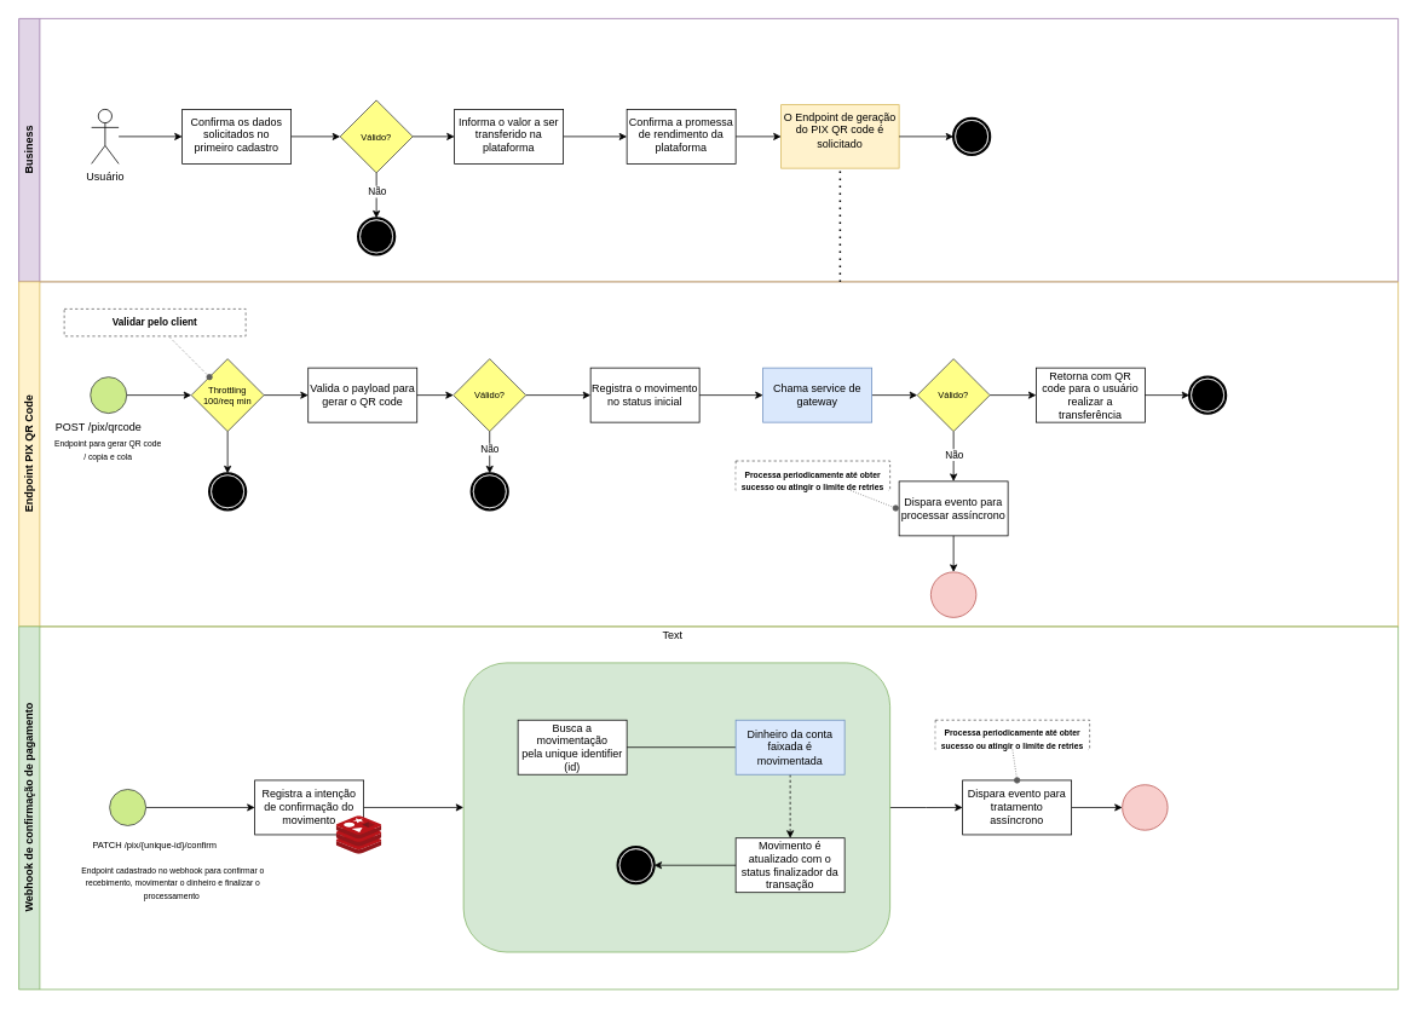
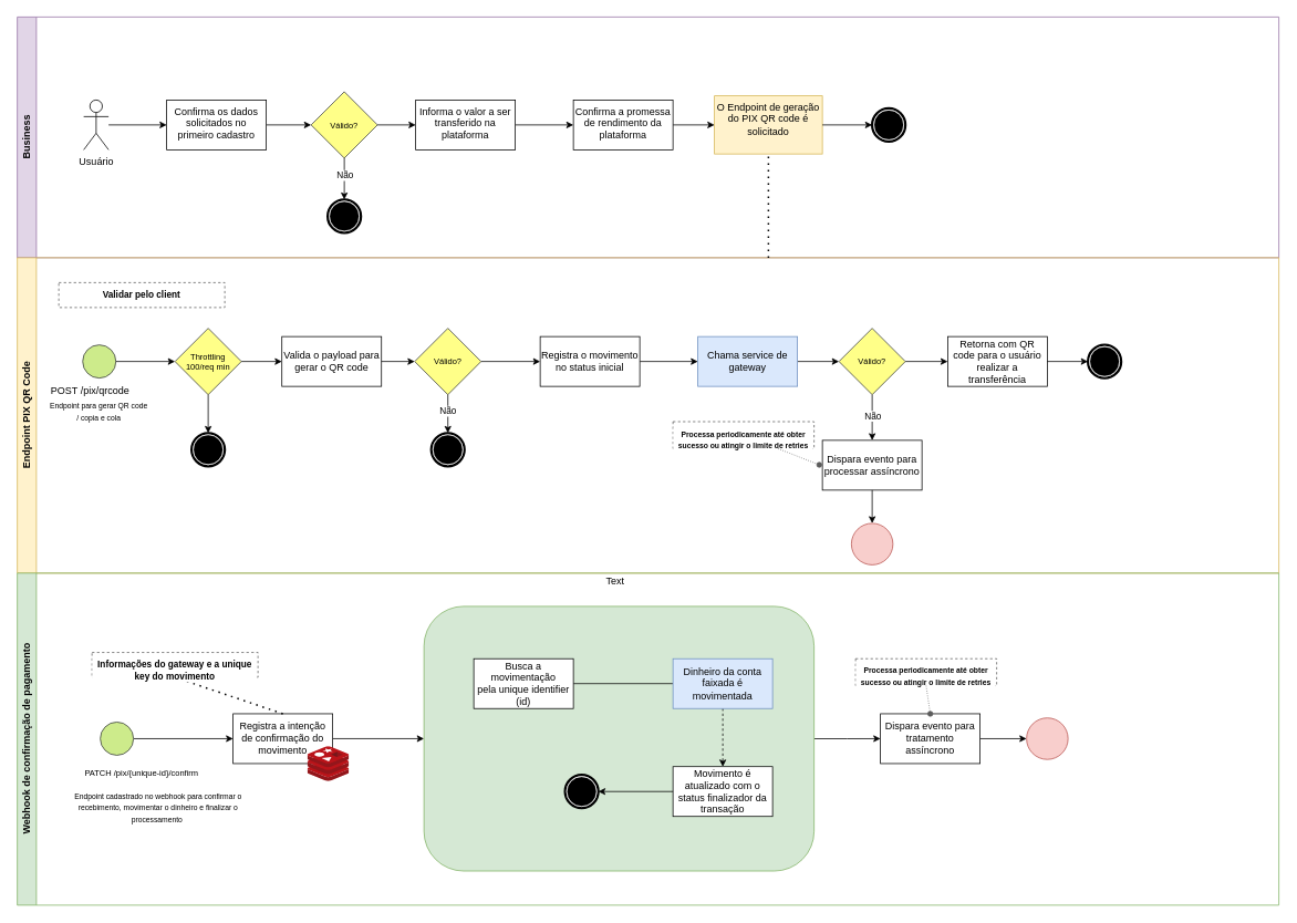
  <mxCell id="0" />
  <mxCell id="1" parent="0" />
  <mxCell id="2" value="Business" style="swimlane;horizontal=0;whiteSpace=wrap;html=1;fillColor=#e1d5e7;strokeColor=#9673a6;" parent="1" vertex="1"><mxGeometry y="20" width="1520" height="290" as="geometry" x="20" /></mxCell>
  <mxCell id="3" value="Usuário" style="shape=umlActor;verticalLabelPosition=bottom;verticalAlign=top;html=1;outlineConnect=0;" parent="2" vertex="1"><mxGeometry x="80" y="100" width="30" height="60" as="geometry" /></mxCell>
  <mxCell id="4" value="" style="edgeStyle=orthogonalEdgeStyle;rounded=0;orthogonalLoop=1;jettySize=auto;html=1;entryX=0;entryY=0.5;entryDx=0;entryDy=0;" parent="2" source="3" target="6" edge="1"><mxGeometry relative="1" as="geometry"><mxPoint x="170" y="130" as="targetPoint" /></mxGeometry></mxCell>
  <mxCell id="5" style="edgeStyle=orthogonalEdgeStyle;rounded=0;orthogonalLoop=1;jettySize=auto;html=1;entryX=0;entryY=0.5;entryDx=0;entryDy=0;" parent="2" source="6" target="10" edge="1"><mxGeometry relative="1" as="geometry" /></mxCell>
  <mxCell id="6" value="Confirma os dados solicitados no primeiro cadastro" style="whiteSpace=wrap;html=1;verticalAlign=top;" parent="2" vertex="1"><mxGeometry x="180" y="100" width="120" height="60" as="geometry" /></mxCell>
  <mxCell id="7" value="" style="edgeStyle=orthogonalEdgeStyle;rounded=0;orthogonalLoop=1;jettySize=auto;html=1;" parent="2" source="8" target="15" edge="1"><mxGeometry relative="1" as="geometry" /></mxCell>
  <mxCell id="8" value="Informa o valor a ser transferido na plataforma" style="whiteSpace=wrap;html=1;verticalAlign=top;" parent="2" vertex="1"><mxGeometry x="480" y="100" width="120" height="60" as="geometry" /></mxCell>
  <mxCell id="9" style="edgeStyle=orthogonalEdgeStyle;rounded=0;orthogonalLoop=1;jettySize=auto;html=1;entryX=0;entryY=0.5;entryDx=0;entryDy=0;" parent="2" source="10" target="8" edge="1"><mxGeometry relative="1" as="geometry" /></mxCell>
  <mxCell id="10" value="Válido?" style="rhombus;whiteSpace=wrap;html=1;fillColor=#ffff88;strokeColor=#36393d;fontSize=10;" parent="2" vertex="1"><mxGeometry x="354" y="90" width="80" height="80" as="geometry" /></mxCell>
  <mxCell id="11" value="" style="points=[[0.145,0.145,0],[0.5,0,0],[0.855,0.145,0],[1,0.5,0],[0.855,0.855,0],[0.5,1,0],[0.145,0.855,0],[0,0.5,0]];shape=mxgraph.bpmn.event;html=1;verticalLabelPosition=bottom;labelBackgroundColor=#ffffff;verticalAlign=top;align=center;perimeter=ellipsePerimeter;outlineConnect=0;aspect=fixed;outline=end;symbol=terminate;" parent="2" vertex="1"><mxGeometry x="374" y="220" width="40" height="40" as="geometry" /></mxCell>
  <mxCell id="12" style="edgeStyle=orthogonalEdgeStyle;rounded=0;orthogonalLoop=1;jettySize=auto;html=1;entryX=0.5;entryY=0;entryDx=0;entryDy=0;entryPerimeter=0;" parent="2" source="10" target="11" edge="1"><mxGeometry relative="1" as="geometry"><mxPoint x="420.0" y="220.0" as="targetPoint" /></mxGeometry></mxCell>
  <mxCell id="13" value="Não" style="edgeLabel;html=1;align=center;verticalAlign=middle;resizable=0;points=[];" parent="12" connectable="0" vertex="1"><mxGeometry x="-0.429" relative="1" as="geometry"><mxPoint y="6" as="offset" /></mxGeometry></mxCell>
  <mxCell id="14" value="" style="edgeStyle=orthogonalEdgeStyle;rounded=0;orthogonalLoop=1;jettySize=auto;html=1;" parent="2" source="15" target="16" edge="1"><mxGeometry relative="1" as="geometry" /></mxCell>
  <mxCell id="15" value="Confirma a promessa de rendimento da plataforma" style="whiteSpace=wrap;html=1;verticalAlign=top;" parent="2" vertex="1"><mxGeometry x="670" y="100" width="120" height="60" as="geometry" /></mxCell>
  <mxCell id="16" value="&lt;font style=&quot;font-size: 12px;&quot;&gt;O Endpoint de geração do PIX QR code é solicitado&lt;/font&gt;" style="whiteSpace=wrap;html=1;verticalAlign=top;fillColor=#fff2cc;strokeColor=#d6b656;" parent="2" vertex="1"><mxGeometry x="840" y="95" width="130" height="70" as="geometry" /></mxCell>
  <mxCell id="17" value="" style="points=[[0.145,0.145,0],[0.5,0,0],[0.855,0.145,0],[1,0.5,0],[0.855,0.855,0],[0.5,1,0],[0.145,0.855,0],[0,0.5,0]];shape=mxgraph.bpmn.event;html=1;verticalLabelPosition=bottom;labelBackgroundColor=#ffffff;verticalAlign=top;align=center;perimeter=ellipsePerimeter;outlineConnect=0;aspect=fixed;outline=end;symbol=terminate;" parent="2" vertex="1"><mxGeometry x="1030" y="110" width="40" height="40" as="geometry" /></mxCell>
  <mxCell id="18" style="edgeStyle=orthogonalEdgeStyle;rounded=0;orthogonalLoop=1;jettySize=auto;html=1;entryX=0;entryY=0.5;entryDx=0;entryDy=0;entryPerimeter=0;" parent="2" source="16" target="17" edge="1"><mxGeometry relative="1" as="geometry" /></mxCell>
  <mxCell id="19" value="Endpoint PIX QR Code" style="swimlane;horizontal=0;whiteSpace=wrap;html=1;fillColor=#fff2cc;strokeColor=#d6b656;" parent="1" vertex="1"><mxGeometry y="310" width="1520" height="380" as="geometry" x="20" /></mxCell>
  <mxCell id="20" value="" style="ellipse;whiteSpace=wrap;html=1;aspect=fixed;fillColor=#cdeb8b;strokeColor=#36393d;fontSize=10;verticalAlign=top;labelPosition=center;verticalLabelPosition=bottom;align=center;" parent="19" vertex="1"><mxGeometry x="78.8" y="105" width="40" height="40" as="geometry" /></mxCell>
  <mxCell id="21" value="Valida o payload para gerar o QR code" style="whiteSpace=wrap;html=1;" parent="19" vertex="1"><mxGeometry x="318.8" y="95" width="120" height="60" as="geometry" /></mxCell>
  <mxCell id="22" style="edgeStyle=orthogonalEdgeStyle;rounded=0;orthogonalLoop=1;jettySize=auto;html=1;entryX=0;entryY=0.5;entryDx=0;entryDy=0;" parent="19" source="23" target="44" edge="1"><mxGeometry relative="1" as="geometry" /></mxCell>
  <mxCell id="23" value="Válido?" style="rhombus;whiteSpace=wrap;html=1;fillColor=#ffff88;strokeColor=#36393d;fontSize=10;" parent="19" vertex="1"><mxGeometry x="478.8" y="85" width="80" height="80" as="geometry" /></mxCell>
  <mxCell id="24" value="" style="edgeStyle=orthogonalEdgeStyle;rounded=0;orthogonalLoop=1;jettySize=auto;html=1;" parent="19" source="21" target="23" edge="1"><mxGeometry relative="1" as="geometry" /></mxCell>
  <mxCell id="25" style="edgeStyle=orthogonalEdgeStyle;rounded=0;orthogonalLoop=1;jettySize=auto;html=1;" parent="19" source="26" target="48" edge="1"><mxGeometry relative="1" as="geometry" /></mxCell>
  <mxCell id="26" value="Chama service de gateway" style="whiteSpace=wrap;html=1;fillColor=#dae8fc;strokeColor=#6c8ebf;" parent="19" vertex="1"><mxGeometry x="820" y="95" width="120" height="60" as="geometry" /></mxCell>
  <mxCell id="27" value="" style="points=[[0.145,0.145,0],[0.5,0,0],[0.855,0.145,0],[1,0.5,0],[0.855,0.855,0],[0.5,1,0],[0.145,0.855,0],[0,0.5,0]];shape=mxgraph.bpmn.event;html=1;verticalLabelPosition=bottom;labelBackgroundColor=#ffffff;verticalAlign=top;align=center;perimeter=ellipsePerimeter;outlineConnect=0;aspect=fixed;outline=end;symbol=terminate;" parent="19" vertex="1"><mxGeometry x="498.8" y="211.25" width="40" height="40" as="geometry" /></mxCell>
  <mxCell id="28" style="edgeStyle=orthogonalEdgeStyle;rounded=0;orthogonalLoop=1;jettySize=auto;html=1;entryX=0.5;entryY=0;entryDx=0;entryDy=0;entryPerimeter=0;" parent="19" source="23" target="27" edge="1"><mxGeometry relative="1" as="geometry"><mxPoint x="538.8" y="207.5" as="targetPoint" /></mxGeometry></mxCell>
  <mxCell id="29" value="Não" style="edgeLabel;html=1;align=center;verticalAlign=middle;resizable=0;points=[];" parent="28" connectable="0" vertex="1"><mxGeometry x="-0.429" relative="1" as="geometry"><mxPoint y="6" as="offset" /></mxGeometry></mxCell>
  <mxCell id="30" style="edgeStyle=orthogonalEdgeStyle;rounded=0;orthogonalLoop=1;jettySize=auto;html=1;entryX=0;entryY=0.5;entryDx=0;entryDy=0;" parent="19" source="31" target="21" edge="1"><mxGeometry relative="1" as="geometry" /></mxCell>
  <mxCell id="31" value="Throttling&lt;br&gt;100/req min" style="rhombus;whiteSpace=wrap;html=1;fillColor=#ffff88;strokeColor=#36393d;fontSize=10;" parent="19" vertex="1"><mxGeometry x="190" y="85" width="80" height="80" as="geometry" /></mxCell>
  <mxCell id="32" value="" style="edgeStyle=orthogonalEdgeStyle;rounded=0;orthogonalLoop=1;jettySize=auto;html=1;entryX=0;entryY=0.5;entryDx=0;entryDy=0;" parent="19" source="20" target="31" edge="1"><mxGeometry relative="1" as="geometry" /></mxCell>
  <mxCell id="33" value="" style="points=[[0.145,0.145,0],[0.5,0,0],[0.855,0.145,0],[1,0.5,0],[0.855,0.855,0],[0.5,1,0],[0.145,0.855,0],[0,0.5,0]];shape=mxgraph.bpmn.event;html=1;verticalLabelPosition=bottom;labelBackgroundColor=#ffffff;verticalAlign=top;align=center;perimeter=ellipsePerimeter;outlineConnect=0;aspect=fixed;outline=end;symbol=terminate;" parent="19" vertex="1"><mxGeometry x="210" y="211.25" width="40" height="40" as="geometry" /></mxCell>
  <mxCell id="34" style="edgeStyle=orthogonalEdgeStyle;rounded=0;orthogonalLoop=1;jettySize=auto;html=1;entryX=0.5;entryY=0;entryDx=0;entryDy=0;entryPerimeter=0;" parent="19" source="31" target="33" edge="1"><mxGeometry relative="1" as="geometry" /></mxCell>
  <mxCell id="35" value="&lt;span style=&quot;font-size: 11px;&quot;&gt;&lt;b&gt;Validar pelo client&lt;/b&gt;&lt;/span&gt;" style="text;whiteSpace=wrap;html=1;strokeColor=#5C5C5C;dashed=1;align=center;labelBackgroundColor=default;labelBorderColor=none;" parent="19" vertex="1"><mxGeometry x="50" y="30" width="200" height="30" as="geometry" /></mxCell>
- <mxCell id="36" style="rounded=0;orthogonalLoop=1;jettySize=auto;html=1;entryX=0;entryY=0;entryDx=0;entryDy=0;dashed=1;dashPattern=1 2;strokeColor=#5C5C5C;endArrow=oval;endFill=1;" parent="19" source="35" target="31" edge="1"><mxGeometry relative="1" as="geometry"><mxPoint x="920.6" y="-54" as="targetPoint" /></mxGeometry></mxCell>
  <mxCell id="37" value="Retorna com QR code para o usuário realizar a transferência" style="whiteSpace=wrap;html=1;" parent="19" vertex="1"><mxGeometry x="1121" y="95" width="120" height="60" as="geometry" /></mxCell>
  <mxCell id="38" value="" style="points=[[0.145,0.145,0],[0.5,0,0],[0.855,0.145,0],[1,0.5,0],[0.855,0.855,0],[0.5,1,0],[0.145,0.855,0],[0,0.5,0]];shape=mxgraph.bpmn.event;html=1;verticalLabelPosition=bottom;labelBackgroundColor=#ffffff;verticalAlign=top;align=center;perimeter=ellipsePerimeter;outlineConnect=0;aspect=fixed;outline=end;symbol=terminate;" parent="19" vertex="1"><mxGeometry x="1290" y="105" width="40" height="40" as="geometry" /></mxCell>
  <mxCell id="39" style="edgeStyle=orthogonalEdgeStyle;rounded=0;orthogonalLoop=1;jettySize=auto;html=1;entryX=0;entryY=0.5;entryDx=0;entryDy=0;entryPerimeter=0;" parent="19" source="37" target="38" edge="1"><mxGeometry relative="1" as="geometry" /></mxCell>
  <mxCell id="40" style="edgeStyle=orthogonalEdgeStyle;rounded=0;orthogonalLoop=1;jettySize=auto;html=1;entryX=0;entryY=0.5;entryDx=0;entryDy=0;" parent="19" target="37" edge="1"><mxGeometry relative="1" as="geometry" /></mxCell>
  <mxCell id="41" style="edgeStyle=orthogonalEdgeStyle;rounded=0;orthogonalLoop=1;jettySize=auto;html=1;entryX=0;entryY=0.5;entryDx=0;entryDy=0;" parent="19" edge="1"><mxGeometry relative="1" as="geometry" /></mxCell>
  <mxCell id="42" style="edgeStyle=orthogonalEdgeStyle;rounded=0;orthogonalLoop=1;jettySize=auto;html=1;entryX=0.5;entryY=0;entryDx=0;entryDy=0;entryPerimeter=0;" parent="19" edge="1"><mxGeometry relative="1" as="geometry" /></mxCell>
  <mxCell id="43" style="edgeStyle=orthogonalEdgeStyle;rounded=0;orthogonalLoop=1;jettySize=auto;html=1;entryX=0;entryY=0.5;entryDx=0;entryDy=0;" parent="19" source="44" target="26" edge="1"><mxGeometry relative="1" as="geometry" /></mxCell>
  <mxCell id="44" value="Registra o movimento no status inicial" style="whiteSpace=wrap;html=1;" parent="19" vertex="1"><mxGeometry x="630" y="95" width="120" height="60" as="geometry" /></mxCell>
  <mxCell id="45" value="" style="edgeStyle=orthogonalEdgeStyle;rounded=0;orthogonalLoop=1;jettySize=auto;html=1;" parent="19" source="48" target="49" edge="1"><mxGeometry relative="1" as="geometry" /></mxCell>
  <mxCell id="46" value="Não" style="edgeLabel;html=1;align=center;verticalAlign=middle;resizable=0;points=[];" parent="45" vertex="1" connectable="0"><mxGeometry x="0.0" relative="1" as="geometry"><mxPoint y="-3" as="offset" /></mxGeometry></mxCell>
  <mxCell id="47" style="edgeStyle=orthogonalEdgeStyle;rounded=0;orthogonalLoop=1;jettySize=auto;html=1;entryX=0;entryY=0.5;entryDx=0;entryDy=0;" parent="19" source="48" target="37" edge="1"><mxGeometry relative="1" as="geometry" /></mxCell>
  <mxCell id="48" value="Válido?" style="rhombus;whiteSpace=wrap;html=1;fillColor=#ffff88;strokeColor=#36393d;fontSize=10;" parent="19" vertex="1"><mxGeometry x="990" y="85" width="80" height="80" as="geometry" /></mxCell>
  <mxCell id="49" value="Dispara evento para processar assíncrono" style="whiteSpace=wrap;html=1;" parent="19" vertex="1"><mxGeometry x="970" y="220" width="120" height="60" as="geometry" /></mxCell>
  <mxCell id="50" value="&lt;b style=&quot;&quot;&gt;&lt;font style=&quot;font-size: 9px;&quot;&gt;Processa periodicamente até obter sucesso ou atingir o limite de retries&lt;/font&gt;&lt;/b&gt;" style="text;whiteSpace=wrap;html=1;strokeColor=#5C5C5C;dashed=1;align=center;labelBackgroundColor=default;labelBorderColor=none;" parent="19" vertex="1"><mxGeometry x="790" y="197.5" width="170" height="32.5" as="geometry" /></mxCell>
  <mxCell id="51" style="rounded=0;orthogonalLoop=1;jettySize=auto;html=1;dashed=1;dashPattern=1 2;strokeColor=#5C5C5C;endArrow=oval;endFill=1;entryX=-0.031;entryY=0.492;entryDx=0;entryDy=0;entryPerimeter=0;" parent="19" source="50" target="49" edge="1"><mxGeometry relative="1" as="geometry"><mxPoint x="950" y="260" as="targetPoint" /></mxGeometry></mxCell>
  <mxCell id="52" value="POST /pix/qrcode" style="text;html=1;strokeColor=none;fillColor=none;align=center;verticalAlign=middle;whiteSpace=wrap;rounded=0;" parent="19" vertex="1"><mxGeometry x="38.2" y="145" width="100" height="30" as="geometry" /></mxCell>
  <mxCell id="53" value="&lt;font style=&quot;font-size: 9px;&quot;&gt;Endpoint para gerar QR code / copia e cola&lt;/font&gt;" style="text;html=1;strokeColor=none;fillColor=none;align=center;verticalAlign=middle;whiteSpace=wrap;rounded=0;" parent="19" vertex="1"><mxGeometry x="38.2" y="170" width="121.2" height="30" as="geometry" /></mxCell>
  <mxCell id="54" style="edgeStyle=orthogonalEdgeStyle;rounded=0;orthogonalLoop=1;jettySize=auto;html=1;entryX=0.5;entryY=0;entryDx=0;entryDy=0;fontFamily=Helvetica;fontSize=12;fontColor=default;startSize=23;" parent="19" source="49" target="55" edge="1"><mxGeometry relative="1" as="geometry"><mxPoint x="1030" y="320" as="targetPoint" /></mxGeometry></mxCell>
  <mxCell id="55" value="" style="shape=mxgraph.bpmn.shape;html=1;verticalLabelPosition=bottom;labelBackgroundColor=#ffffff;verticalAlign=top;align=center;perimeter=ellipsePerimeter;outlineConnect=0;outline=standard;symbol=general;fontSize=11;fillColor=#f8cecc;strokeColor=#b85450;" parent="19" vertex="1"><mxGeometry x="1005" y="320.0" width="50" height="50" as="geometry" /></mxCell>
  <mxCell id="56" value="" style="endArrow=none;dashed=1;html=1;dashPattern=1 3;strokeWidth=2;rounded=0;entryX=0.5;entryY=1;entryDx=0;entryDy=0;" parent="1" target="16" edge="1"><mxGeometry width="50" height="50" relative="1" as="geometry"><mxPoint x="925" y="310" as="sourcePoint" /><mxPoint x="890" y="230" as="targetPoint" /></mxGeometry></mxCell>
  <mxCell id="57" value="Webhook de confirmação de pagamento" style="swimlane;horizontal=0;whiteSpace=wrap;html=1;fillColor=#d5e8d4;strokeColor=#82b366;" parent="1" vertex="1"><mxGeometry y="690" width="1520" height="400" as="geometry" x="20" /></mxCell>
  <mxCell id="58" style="edgeStyle=orthogonalEdgeStyle;rounded=0;orthogonalLoop=1;jettySize=auto;html=1;entryX=0;entryY=0.5;entryDx=0;entryDy=0;fontFamily=Helvetica;fontSize=12;fontColor=default;startSize=23;" parent="57" source="59" target="71" edge="1"><mxGeometry relative="1" as="geometry" /></mxCell>
  <mxCell id="59" value="" style="rounded=1;whiteSpace=wrap;html=1;fillColor=#d5e8d4;strokeColor=#82b366;" parent="57" vertex="1"><mxGeometry x="490" y="40.0" width="470" height="318.87" as="geometry" /></mxCell>
  <mxCell id="60" style="edgeStyle=orthogonalEdgeStyle;rounded=0;orthogonalLoop=1;jettySize=auto;html=1;entryX=0;entryY=0.5;entryDx=0;entryDy=0;" parent="57" source="61" target="73" edge="1"><mxGeometry relative="1" as="geometry"><mxPoint x="230" y="192.57" as="targetPoint" /></mxGeometry></mxCell>
  <mxCell id="61" value="" style="ellipse;whiteSpace=wrap;html=1;aspect=fixed;fillColor=#cdeb8b;strokeColor=#36393d;fontSize=10;verticalAlign=top;labelPosition=center;verticalLabelPosition=bottom;align=center;" parent="57" vertex="1"><mxGeometry x="100" y="179.44" width="40" height="40" as="geometry" /></mxCell>
  <mxCell id="62" style="edgeStyle=orthogonalEdgeStyle;rounded=0;orthogonalLoop=1;jettySize=auto;html=1;entryX=0;entryY=0.5;entryDx=0;entryDy=0;fontFamily=Helvetica;fontSize=12;fontColor=default;startSize=23;endArrow=none;" parent="57" source="63" target="79" edge="1"><mxGeometry relative="1" as="geometry" /></mxCell>
  <mxCell id="63" value="Busca a movimentação pela&amp;nbsp;unique identifier (id)" style="whiteSpace=wrap;html=1;" parent="57" vertex="1"><mxGeometry x="550" y="103.12" width="120" height="60" as="geometry" /></mxCell>
  <mxCell id="64" value="Movimento é atualizado com o status finalizador da transação" style="whiteSpace=wrap;html=1;" parent="57" vertex="1"><mxGeometry x="790" y="233.12" width="120" height="60" as="geometry" /></mxCell>
  <mxCell id="65" style="edgeStyle=orthogonalEdgeStyle;rounded=0;orthogonalLoop=1;jettySize=auto;html=1;entryX=0;entryY=0.5;entryDx=0;entryDy=0;" parent="57" target="64" edge="1"><mxGeometry relative="1" as="geometry" /></mxCell>
  <mxCell id="66" style="edgeStyle=orthogonalEdgeStyle;rounded=0;orthogonalLoop=1;jettySize=auto;html=1;entryX=0;entryY=0.5;entryDx=0;entryDy=0;" parent="57" edge="1"><mxGeometry relative="1" as="geometry" /></mxCell>
  <mxCell id="67" style="edgeStyle=orthogonalEdgeStyle;rounded=0;orthogonalLoop=1;jettySize=auto;html=1;entryX=0.5;entryY=0;entryDx=0;entryDy=0;entryPerimeter=0;" parent="57" edge="1"><mxGeometry relative="1" as="geometry" /></mxCell>
  <mxCell id="68" value="&lt;font style=&quot;font-size: 10px;&quot;&gt;PATCH /pix/{unique-id}/confirm&lt;/font&gt;" style="text;html=1;strokeColor=none;fillColor=none;align=center;verticalAlign=middle;whiteSpace=wrap;rounded=0;" parent="57" vertex="1"><mxGeometry x="40" y="225.57" width="220" height="30" as="geometry" /></mxCell>
  <mxCell id="69" value="&lt;font style=&quot;font-size: 9px;&quot;&gt;Endpoint cadastrado no webhook para confirmar o recebimento, movimentar o dinheiro e finalizar o processamento&amp;nbsp;&lt;/font&gt;" style="text;html=1;strokeColor=none;fillColor=none;align=center;verticalAlign=middle;whiteSpace=wrap;rounded=0;" parent="57" vertex="1"><mxGeometry x="65" y="266.7" width="210" height="30" as="geometry" /></mxCell>
  <mxCell id="70" style="edgeStyle=orthogonalEdgeStyle;rounded=0;orthogonalLoop=1;jettySize=auto;html=1;entryX=0;entryY=0.5;entryDx=0;entryDy=0;fontFamily=Helvetica;fontSize=12;fontColor=default;startSize=23;" parent="57" source="71" target="83" edge="1"><mxGeometry relative="1" as="geometry" /></mxCell>
  <mxCell id="71" value="Dispara evento para tratamento assíncrono" style="whiteSpace=wrap;html=1;" parent="57" vertex="1"><mxGeometry x="1040" y="169.44" width="120" height="60" as="geometry" /></mxCell>
  <mxCell id="72" style="edgeStyle=orthogonalEdgeStyle;rounded=0;orthogonalLoop=1;jettySize=auto;html=1;entryX=0;entryY=0.5;entryDx=0;entryDy=0;fontFamily=Helvetica;fontSize=12;fontColor=default;startSize=23;" parent="57" source="73" target="59" edge="1"><mxGeometry relative="1" as="geometry" /></mxCell>
  <mxCell id="73" value="Registra a intenção de confirmação do movimento" style="whiteSpace=wrap;html=1;" parent="57" vertex="1"><mxGeometry x="260.0" y="169.44" width="120" height="60" as="geometry" /></mxCell>
  <mxCell id="74" value="" style="image;sketch=0;aspect=fixed;html=1;points=[];align=center;fontSize=12;image=img/lib/mscae/Cache_Redis_Product.svg;" parent="57" vertex="1"><mxGeometry x="350" y="209" width="50" height="42" as="geometry" /></mxCell>
+ <mxCell id="75" value="" style="endArrow=none;dashed=1;html=1;dashPattern=1 3;strokeWidth=2;rounded=0;exitX=0.5;exitY=0;exitDx=0;exitDy=0;entryX=0.5;entryY=1;entryDx=0;entryDy=0;" parent="57" source="73" target="76" edge="1"><mxGeometry width="50" height="50" relative="1" as="geometry"><mxPoint x="250" y="165.57" as="sourcePoint" /><mxPoint x="210" y="135.57" as="targetPoint" /></mxGeometry></mxCell>
+ <mxCell id="76" value="&lt;span style=&quot;font-size: 11px;&quot;&gt;&lt;b&gt;Informações do gateway e a unique key do movimento&lt;/b&gt;&lt;/span&gt;" style="text;whiteSpace=wrap;html=1;strokeColor=#5C5C5C;dashed=1;align=center;labelBackgroundColor=default;labelBorderColor=none;" parent="57" vertex="1"><mxGeometry x="90" y="95.57" width="200" height="30" as="geometry" /></mxCell>
  <mxCell id="77" value="" style="points=[[0.145,0.145,0],[0.5,0,0],[0.855,0.145,0],[1,0.5,0],[0.855,0.855,0],[0.5,1,0],[0.145,0.855,0],[0,0.5,0]];shape=mxgraph.bpmn.event;html=1;verticalLabelPosition=bottom;labelBackgroundColor=#ffffff;verticalAlign=top;align=center;perimeter=ellipsePerimeter;outlineConnect=0;aspect=fixed;outline=end;symbol=terminate;" parent="57" vertex="1"><mxGeometry x="660" y="243.12" width="40" height="40" as="geometry" /></mxCell>
  <mxCell id="78" style="edgeStyle=orthogonalEdgeStyle;rounded=0;orthogonalLoop=1;jettySize=auto;html=1;fontFamily=Helvetica;fontSize=12;fontColor=default;startSize=23;dashed=1;" parent="57" source="79" target="64" edge="1"><mxGeometry relative="1" as="geometry" /></mxCell>
  <mxCell id="79" value="Dinheiro da conta faixada é movimentada" style="whiteSpace=wrap;html=1;fillColor=#dae8fc;strokeColor=#6c8ebf;" parent="57" vertex="1"><mxGeometry x="790" y="103.12" width="120" height="60" as="geometry" /></mxCell>
  <mxCell id="80" style="edgeStyle=orthogonalEdgeStyle;rounded=0;orthogonalLoop=1;jettySize=auto;html=1;entryX=1;entryY=0.5;entryDx=0;entryDy=0;entryPerimeter=0;fontFamily=Helvetica;fontSize=12;fontColor=default;startSize=23;" parent="57" source="64" target="77" edge="1"><mxGeometry relative="1" as="geometry" /></mxCell>
  <mxCell id="81" value="&lt;b style=&quot;&quot;&gt;&lt;font style=&quot;font-size: 9px;&quot;&gt;Processa periodicamente até obter sucesso ou atingir o limite de retries&lt;/font&gt;&lt;/b&gt;" style="text;whiteSpace=wrap;html=1;strokeColor=#5C5C5C;dashed=1;align=center;labelBackgroundColor=default;labelBorderColor=none;" parent="57" vertex="1"><mxGeometry x="1010" y="103.12" width="170" height="32.5" as="geometry" /></mxCell>
  <mxCell id="82" style="rounded=0;orthogonalLoop=1;jettySize=auto;html=1;dashed=1;dashPattern=1 2;strokeColor=#5C5C5C;endArrow=oval;endFill=1;entryX=0.5;entryY=0;entryDx=0;entryDy=0;exitX=0.5;exitY=1;exitDx=0;exitDy=0;" parent="57" source="81" target="71" edge="1"><mxGeometry relative="1" as="geometry"><mxPoint x="1375" y="183.12" as="targetPoint" /><mxPoint x="630" y="435.68" as="sourcePoint" /></mxGeometry></mxCell>
  <mxCell id="83" value="" style="shape=mxgraph.bpmn.shape;html=1;verticalLabelPosition=bottom;labelBackgroundColor=#ffffff;verticalAlign=top;align=center;perimeter=ellipsePerimeter;outlineConnect=0;outline=standard;symbol=general;fontSize=11;fillColor=#f8cecc;strokeColor=#b85450;" parent="57" vertex="1"><mxGeometry x="1216" y="174.44" width="50" height="50" as="geometry" /></mxCell>
  <mxCell id="84" value="Text" style="text;html=1;resizable=0;autosize=1;align=center;verticalAlign=middle;points=[];fillColor=none;strokeColor=none;rounded=0;" vertex="1" parent="1"><mxGeometry x="715" y="685" width="50" height="30" as="geometry" /></mxCell>
